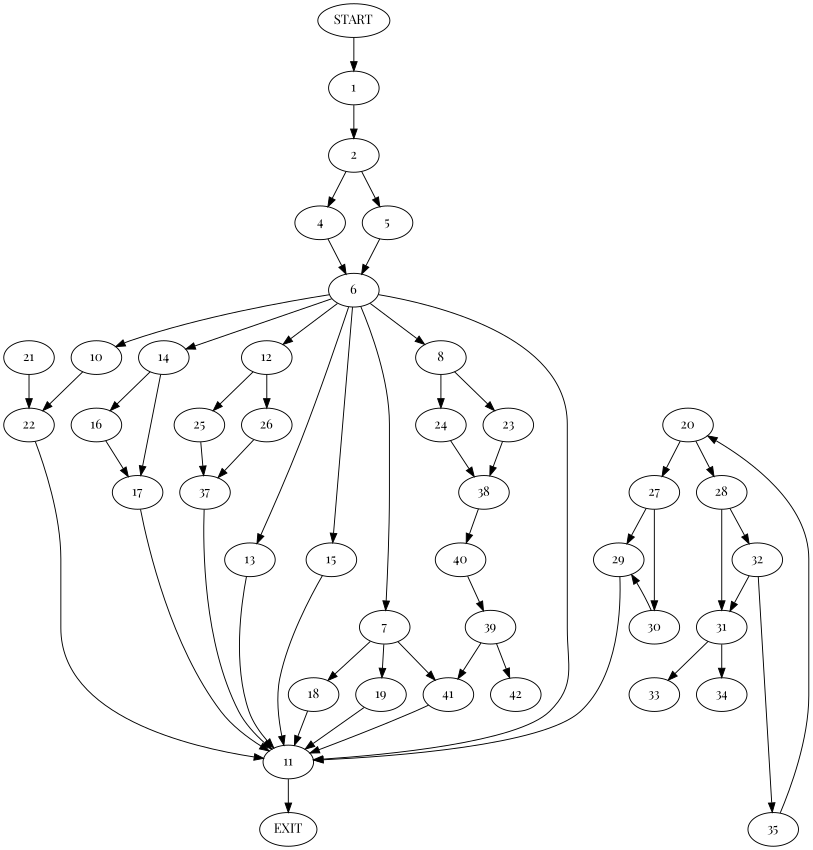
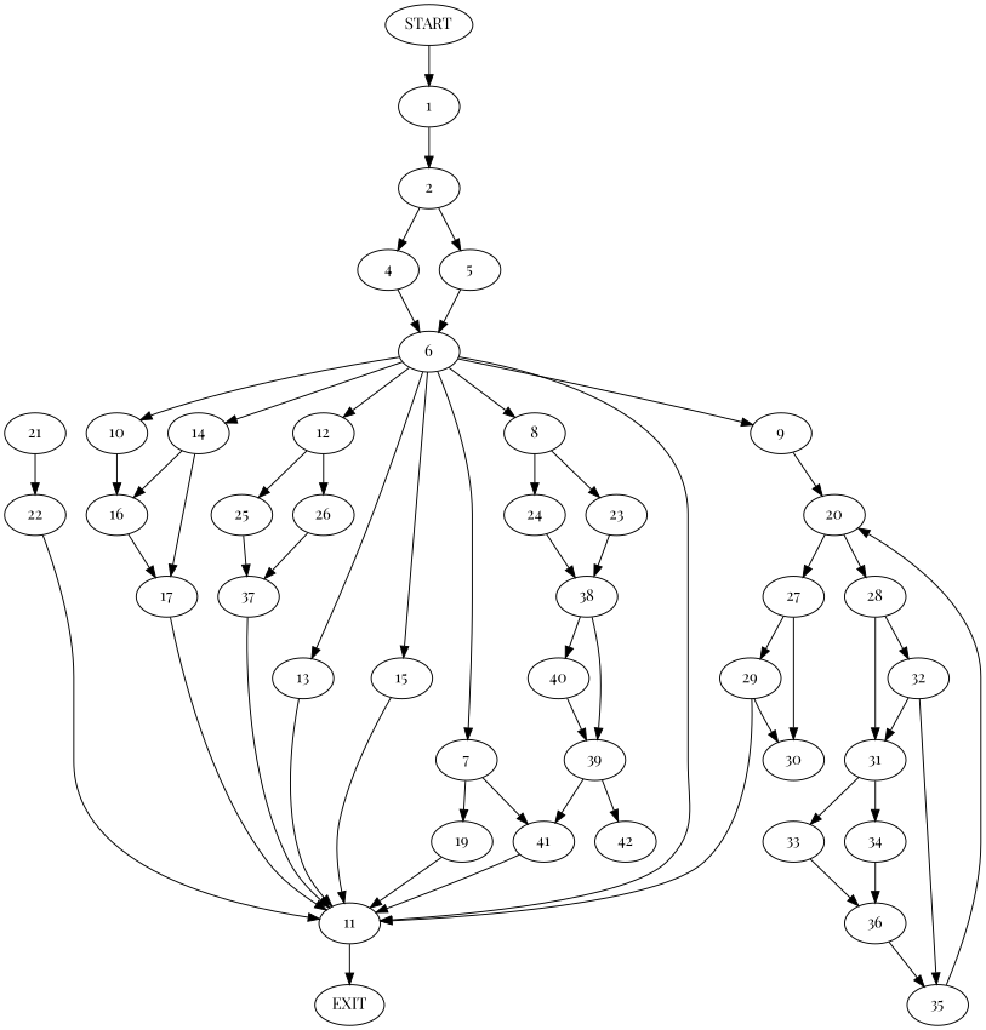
  digraph {
    fontname="Playfair Display"
    node [fontname="Playfair Display"]
    edge [fontname="Playfair Display"]
    n1 [label=START]
    1
    2
    n4 [label=EXIT]
    4
    5
    6
    7
    8
+   9
    10
    11
    12
    13
    14
    15
-   18
    19
    41
    23
    24
    20
    22
    25
    26
    16
    17
    38
    27
    28
    21
    37
    29
    30
    31
    32
    39
    40
    33
    34
    35
+   36
    42
    n1 -> 1
    1 -> 2
    2 -> 4
    2 -> 5
    4 -> 6
    5 -> 6
    6 -> 7
    6 -> 8
+   6 -> 9
    6 -> 10
    6 -> 11
    6 -> 12
    6 -> 13
    6 -> 14
    6 -> 15
-   7 -> 18
    7 -> 19
    7 -> 41
    8 -> 23
    8 -> 24
-   10 -> 22
+   9 -> 20
+   10 -> 16
    11 -> n4
    12 -> 25
    12 -> 26
    13 -> 11
    14 -> 16
    14 -> 17
    15 -> 11
-   18 -> 11
    19 -> 11
    41 -> 11
    23 -> 38
    24 -> 38
    20 -> 27
    20 -> 28
    22 -> 11
    25 -> 37
    26 -> 37
    16 -> 17
    17 -> 11
+   38 -> 39
    38 -> 40
    27 -> 29
    27 -> 30
    28 -> 31
    28 -> 32
    21 -> 22
    37 -> 11
    29 -> 11
-   30 -> 29
+   29 -> 30
    31 -> 33
    31 -> 34
    32 -> 31
    32 -> 35
    39 -> 41
    39 -> 42
    40 -> 39
+   33 -> 36
+   34 -> 36
    35 -> 20
+   36 -> 35
  }
